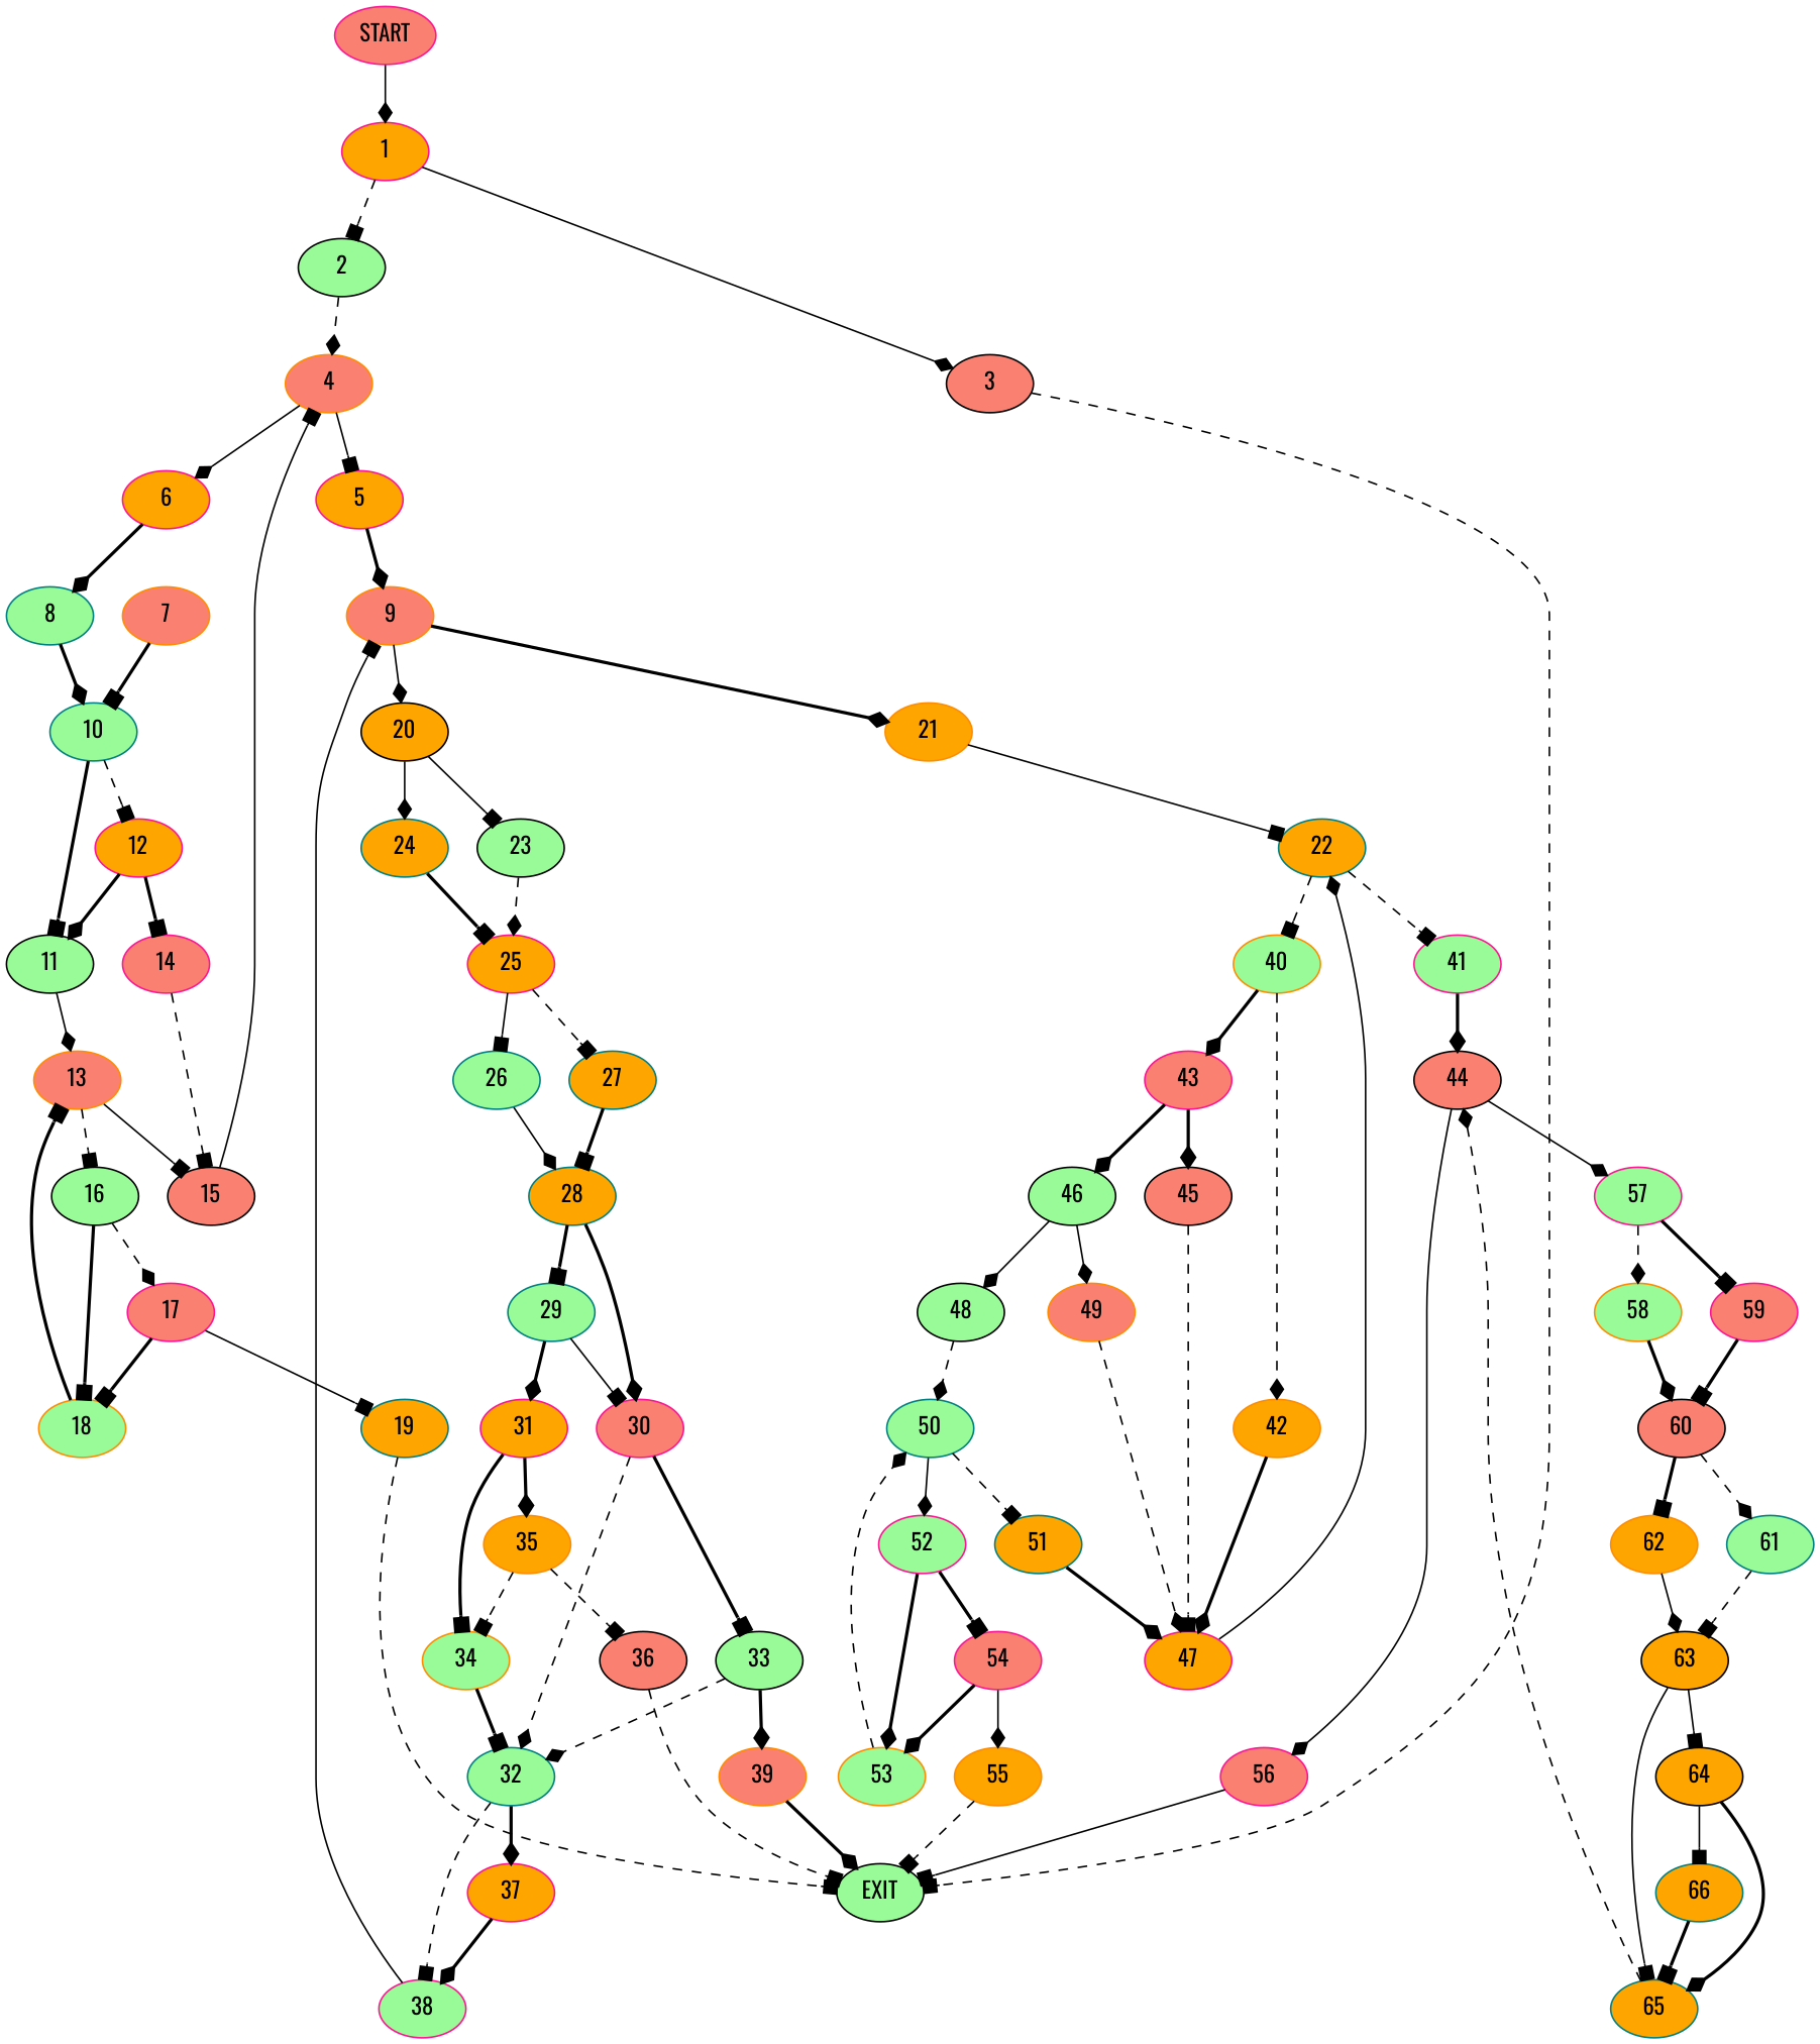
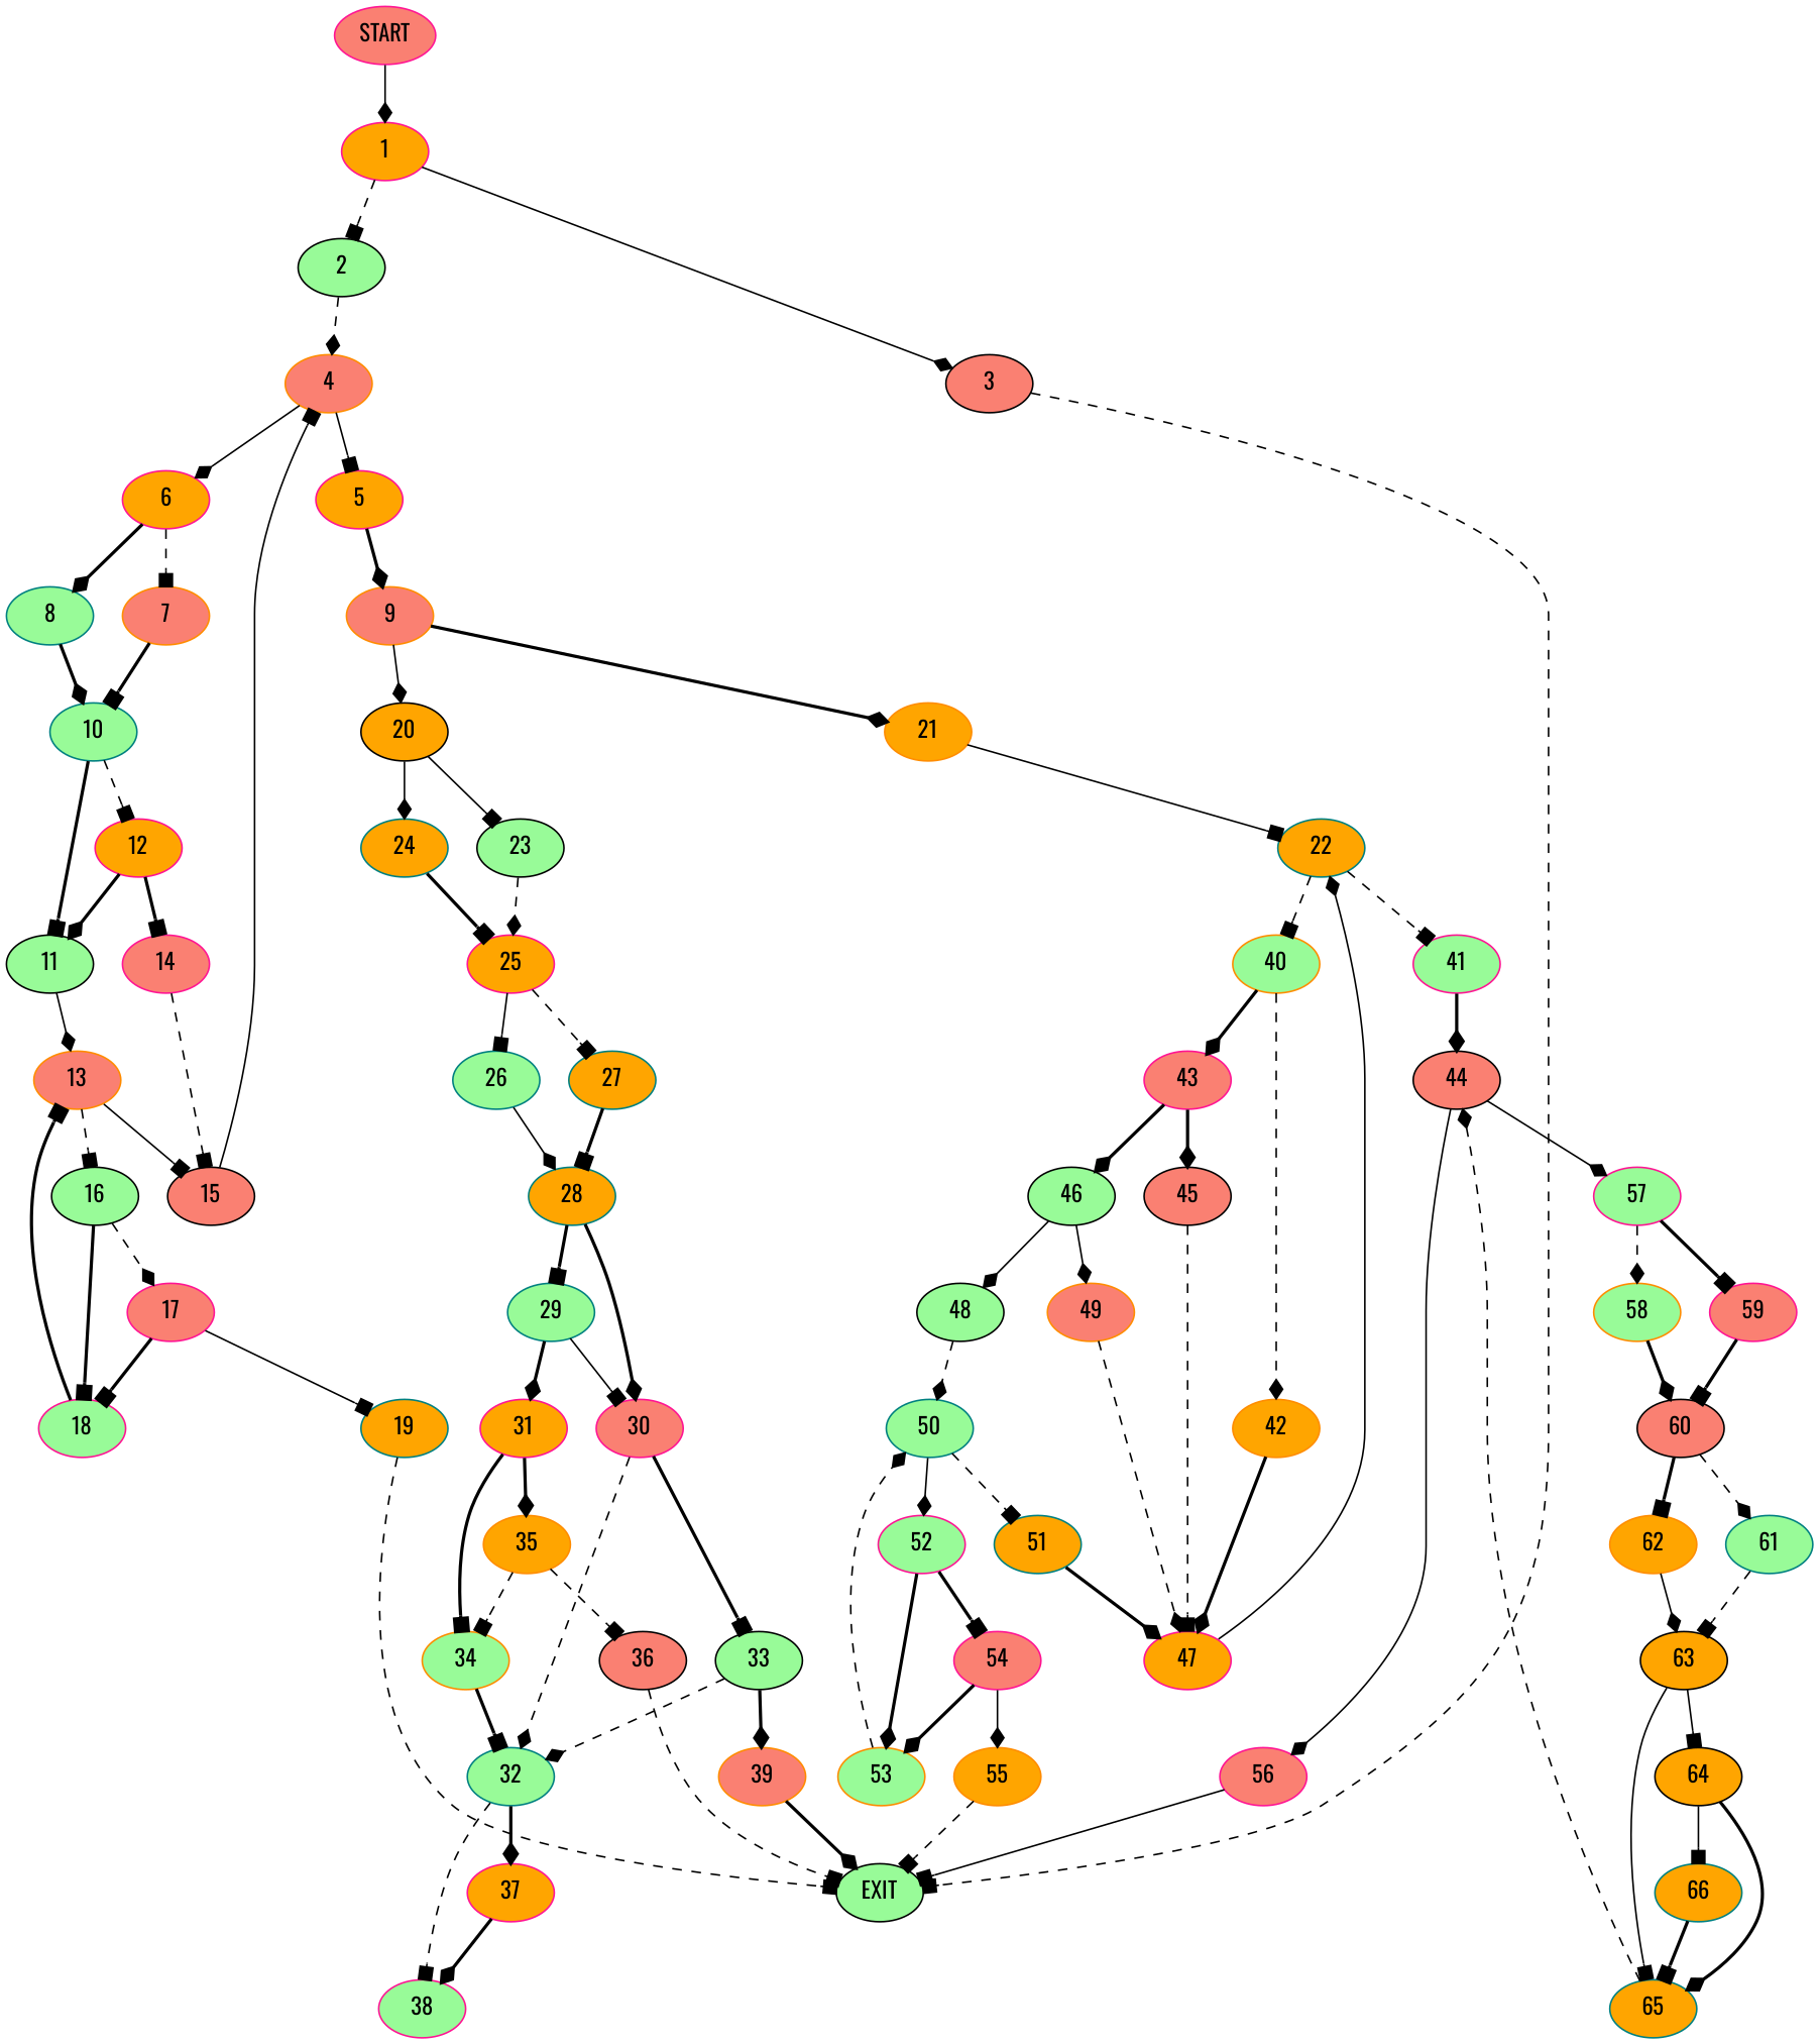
  digraph {
    fontname=Oswald
    node [color=deeppink fillcolor=orange fontname=Oswald style=filled]
    edge [arrowhead=diamond fontname=Oswald style=bold]
    n1 [fillcolor=salmon label=START]
    1
    2 [color=black fillcolor=palegreen]
    3 [color=black fillcolor=salmon]
    n5 [color=black fillcolor=palegreen label=EXIT]
    4 [color=darkorange fillcolor=salmon]
    5
    6
    9 [color=darkorange fillcolor=salmon]
    7 [color=darkorange fillcolor=salmon]
    8 [color=teal fillcolor=palegreen]
    20 [color=black]
    21 [color=darkorange]
    10 [color=teal fillcolor=palegreen]
    11 [color=black fillcolor=palegreen]
    12
    23 [color=black fillcolor=palegreen]
    24 [color=teal]
    22 [color=teal]
    13 [color=darkorange fillcolor=salmon]
    14 [fillcolor=salmon]
    15 [color=black fillcolor=salmon]
    16 [color=black fillcolor=palegreen]
    17 [fillcolor=salmon]
-   18 [color=darkorange fillcolor=palegreen]
+   18 [fillcolor=palegreen]
    19 [color=teal]
    25
    40 [color=darkorange fillcolor=palegreen]
    41 [fillcolor=palegreen]
    42 [color=darkorange]
    43 [fillcolor=salmon]
    44 [color=black fillcolor=salmon]
    26 [color=teal fillcolor=palegreen]
    27 [color=teal]
    28 [color=teal]
    29 [color=teal fillcolor=palegreen]
    30 [fillcolor=salmon]
    31
    32 [color=teal fillcolor=palegreen]
    33 [color=black fillcolor=palegreen]
    34 [color=darkorange fillcolor=palegreen]
    35 [color=darkorange]
    37
    38 [fillcolor=palegreen]
    39 [color=darkorange fillcolor=salmon]
    36 [color=black fillcolor=salmon]
    47
    45 [color=black fillcolor=salmon]
    46 [color=black fillcolor=palegreen]
    56 [fillcolor=salmon]
    57 [fillcolor=palegreen]
    48 [color=black fillcolor=palegreen]
    49 [color=darkorange fillcolor=salmon]
    58 [color=darkorange fillcolor=palegreen]
    59 [fillcolor=salmon]
    50 [color=teal fillcolor=palegreen]
    51 [color=teal]
    52 [fillcolor=palegreen]
    53 [color=darkorange fillcolor=palegreen]
    54 [fillcolor=salmon]
    55 [color=darkorange]
    60 [color=black fillcolor=salmon]
    61 [color=teal fillcolor=palegreen]
    62 [color=darkorange]
    63 [color=black]
    64 [color=black]
    65 [color=teal]
    66 [color=teal]
    n1 -> 1 [style=solid]
    1 -> 2 [arrowhead=box style=dashed]
    1 -> 3 [style=solid]
    2 -> 4 [style=dashed]
    3 -> n5 [arrowhead=box style=dashed]
    4 -> 5 [arrowhead=box style=solid]
    4 -> 6 [style=solid]
    5 -> 9
+   6 -> 7 [arrowhead=box style=dashed]
    6 -> 8
    9 -> 20 [style=solid]
    9 -> 21
    7 -> 10 [arrowhead=box]
    8 -> 10
    20 -> 23 [arrowhead=box style=solid]
    20 -> 24 [style=solid]
    21 -> 22 [arrowhead=box style=solid]
    10 -> 11 [arrowhead=box]
    10 -> 12 [arrowhead=box style=dashed]
    11 -> 13 [style=solid]
    12 -> 11
    12 -> 14 [arrowhead=box]
    23 -> 25 [style=dashed]
    24 -> 25 [arrowhead=box]
    22 -> 40 [arrowhead=box style=dashed]
    22 -> 41 [arrowhead=box style=dashed]
    13 -> 15 [arrowhead=box style=solid]
    13 -> 16 [arrowhead=box style=dashed]
    14 -> 15 [arrowhead=box style=dashed]
    15 -> 4 [arrowhead=box style=solid]
    16 -> 17 [style=dashed]
    16 -> 18 [arrowhead=box]
    17 -> 18 [arrowhead=box]
    17 -> 19 [arrowhead=box style=solid]
    18 -> 13 [arrowhead=box]
    19 -> n5 [arrowhead=box style=dashed]
    25 -> 26 [arrowhead=box style=solid]
    25 -> 27 [arrowhead=box style=dashed]
    40 -> 42 [style=dashed]
    40 -> 43
    41 -> 44
    42 -> 47
    43 -> 45
    43 -> 46
    44 -> 56 [style=solid]
    44 -> 57 [style=solid]
    26 -> 28 [style=solid]
    27 -> 28 [arrowhead=box]
    28 -> 29 [arrowhead=box]
    28 -> 30
    29 -> 30 [arrowhead=box style=solid]
    29 -> 31
    30 -> 32 [style=dashed]
    30 -> 33 [arrowhead=box]
    31 -> 34 [arrowhead=box]
    31 -> 35
    32 -> 37
    32 -> 38 [arrowhead=box style=dashed]
    33 -> 32 [style=dashed]
    33 -> 39
    34 -> 32 [arrowhead=box]
    35 -> 34 [arrowhead=box style=dashed]
    35 -> 36 [arrowhead=box style=dashed]
    37 -> 38
-   38 -> 9 [arrowhead=box style=solid]
    39 -> n5
    36 -> n5 [arrowhead=box style=dashed]
    47 -> 22 [style=solid]
    45 -> 47 [arrowhead=box style=dashed]
    46 -> 48 [style=solid]
    46 -> 49 [style=solid]
    56 -> n5 [arrowhead=box style=solid]
    57 -> 58 [style=dashed]
    57 -> 59 [arrowhead=box]
    48 -> 50 [style=dashed]
    49 -> 47 [style=dashed]
    58 -> 60
    59 -> 60 [arrowhead=box]
    50 -> 51 [arrowhead=box style=dashed]
    50 -> 52 [style=solid]
    51 -> 47
    52 -> 53
    52 -> 54 [arrowhead=box]
    53 -> 50 [style=dashed]
    54 -> 53
    54 -> 55 [style=solid]
    55 -> n5 [arrowhead=box style=dashed]
    60 -> 61 [style=dashed]
    60 -> 62 [arrowhead=box]
    61 -> 63 [arrowhead=box style=dashed]
    62 -> 63 [style=solid]
    63 -> 64 [arrowhead=box style=solid]
    63 -> 65 [arrowhead=box style=solid]
    64 -> 65
    64 -> 66 [arrowhead=box style=solid]
    65 -> 44 [style=dashed]
    66 -> 65 [arrowhead=box]
  }
